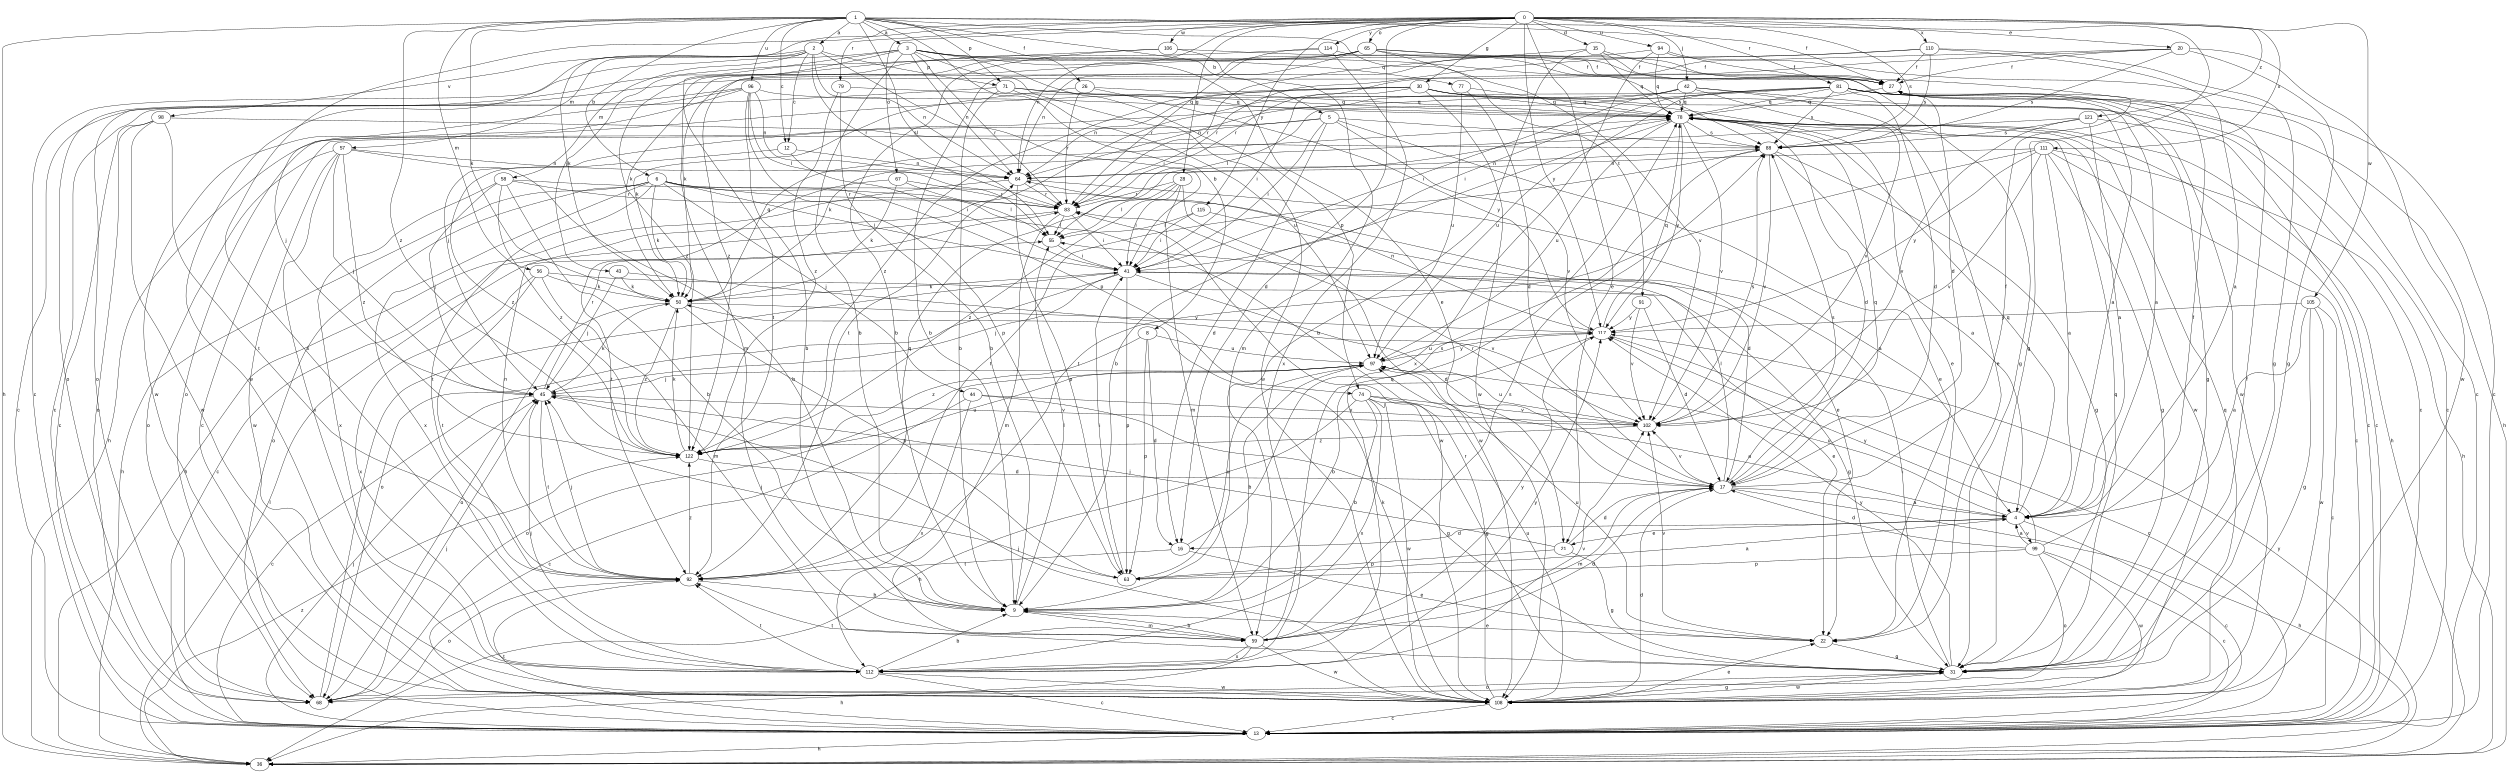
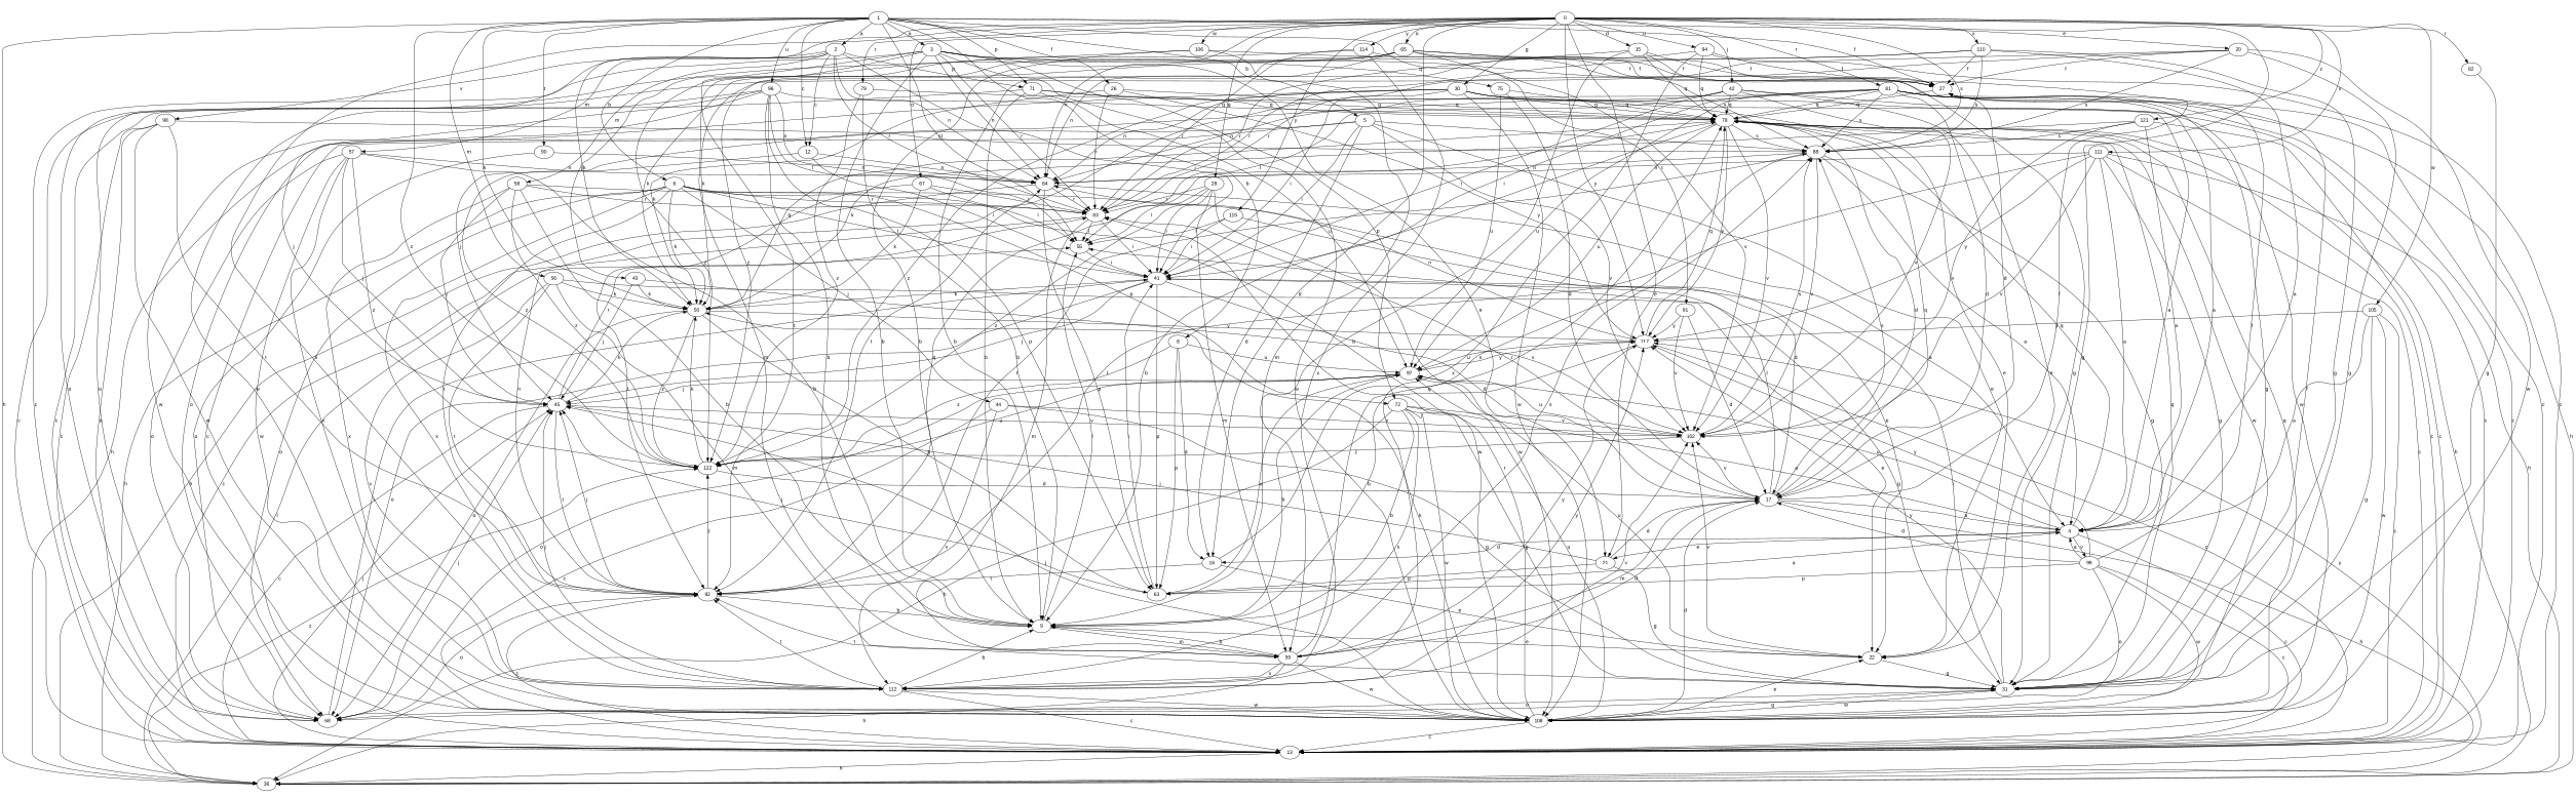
  strict digraph {
    fontname="Liberation Sans"
    node [fontname="Liberation Sans"]
    edge [fontname="Liberation Sans"]
    0
    15
    16
    20
    21
    28
    30
    42
    50
    64
    65
    67
    79
    81
+   82
    88
    94
    105
    106
    110
    111
    112
    114
    115
    117
    121
    27
    83
    9
    78
    17
    22
    92
    31
    108
    68
    n37 [label=63]
    45
    55
    122
    41
    59
    13
    102
    36
    4
    97
    1
    2
    3
    5
    6
    8
    12
    26
    56
    71
+   90
    91
    96
    57
    58
    98
    43
-   72 [label=74]
-   77
+   72
+   77 [label=75]
    44
    99
    0 -> 15 [label=d]
    0 -> 16 [label=d]
    0 -> 20 [label=e]
    0 -> 21 [label=e]
    0 -> 28 [label=g]
    0 -> 30 [label=g]
    0 -> 42 [label=j]
    0 -> 50 [label=k]
    0 -> 64 [label=n]
    0 -> 65 [label=o]
    0 -> 67 [label=o]
    0 -> 79 [label=r]
    0 -> 81 [label=r]
+   0 -> 82 [label=r]
    0 -> 88 [label=s]
    0 -> 94 [label=u]
    0 -> 105 [label=w]
    0 -> 106 [label=w]
    0 -> 110 [label=x]
    0 -> 111 [label=x]
    0 -> 112 [label=x]
    0 -> 114 [label=y]
    0 -> 115 [label=y]
    0 -> 117 [label=y]
    0 -> 121 [label=z]
    15 -> 27 [label=f]
    15 -> 83 [label=r]
    15 -> 9 [label=b]
    15 -> 78 [label=q]
    15 -> 17 [label=d]
    16 -> 88 [label=s]
    16 -> 22 [label=e]
    16 -> 92 [label=t]
    20 -> 88 [label=s]
    20 -> 27 [label=f]
    20 -> 83 [label=r]
    20 -> 31 [label=g]
    20 -> 108 [label=w]
    20 -> 68 [label=o]
    21 -> 17 [label=d]
    21 -> 31 [label=g]
    21 -> n37 [label=p]
    21 -> 45 [label=j]
    28 -> 83 [label=r]
    28 -> 108 [label=w]
    28 -> 55 [label=l]
    28 -> 122 [label=z]
    28 -> 41 [label=i]
    28 -> 59 [label=m]
    30 -> 64 [label=n]
    30 -> 78 [label=q]
    30 -> 22 [label=e]
    30 -> 108 [label=w]
    30 -> 68 [label=o]
    30 -> 122 [label=z]
    30 -> 41 [label=i]
    30 -> 13 [label=c]
    42 -> 64 [label=n]
    42 -> 78 [label=q]
    42 -> 22 [label=e]
    42 -> 92 [label=t]
    42 -> 108 [label=w]
    42 -> 41 [label=i]
    42 -> 102 [label=v]
    50 -> 117 [label=y]
    50 -> 78 [label=q]
    50 -> 68 [label=o]
    50 -> n37 [label=p]
    50 -> 122 [label=z]
    64 -> 83 [label=r]
    64 -> n37 [label=p]
    64 -> 36 [label=h]
    64 -> 4 [label=a]
    65 -> 50 [label=k]
    65 -> 64 [label=n]
    65 -> 88 [label=s]
    65 -> 27 [label=f]
    65 -> 9 [label=b]
    65 -> 68 [label=o]
    65 -> 13 [label=c]
    65 -> 102 [label=v]
    67 -> 50 [label=k]
    67 -> 83 [label=r]
    67 -> 92 [label=t]
    67 -> 55 [label=l]
    79 -> 9 [label=b]
    79 -> 78 [label=q]
    79 -> 122 [label=z]
    81 -> 88 [label=s]
    81 -> 78 [label=q]
    81 -> 17 [label=d]
    81 -> 31 [label=g]
    81 -> 45 [label=j]
    81 -> 55 [label=l]
    81 -> 41 [label=i]
    81 -> 13 [label=c]
    81 -> 36 [label=h]
    81 -> 4 [label=a]
    81 -> 97 [label=u]
+   82 -> 31 [label=g]
    88 -> 64 [label=n]
    88 -> 92 [label=t]
    88 -> 31 [label=g]
    88 -> 102 [label=v]
    88 -> 4 [label=a]
    94 -> 112 [label=x]
    94 -> 27 [label=f]
    94 -> 78 [label=q]
    94 -> 122 [label=z]
    94 -> 13 [label=c]
    105 -> 117 [label=y]
    105 -> 31 [label=g]
    105 -> 108 [label=w]
    105 -> 13 [label=c]
    105 -> 4 [label=a]
    106 -> 27 [label=f]
    106 -> 9 [label=b]
    106 -> 122 [label=z]
    106 -> 59 [label=m]
    110 -> 50 [label=k]
    110 -> 88 [label=s]
    110 -> 27 [label=f]
    110 -> 83 [label=r]
    110 -> 31 [label=g]
    110 -> 4 [label=a]
    111 -> 64 [label=n]
    111 -> 117 [label=y]
    111 -> 92 [label=t]
    111 -> 31 [label=g]
    111 -> 13 [label=c]
    111 -> 102 [label=v]
    111 -> 36 [label=h]
    111 -> 4 [label=a]
    112 -> 117 [label=y]
    112 -> 9 [label=b]
    112 -> 92 [label=t]
    112 -> 108 [label=w]
    112 -> 45 [label=j]
    112 -> 13 [label=c]
    112 -> 102 [label=v]
    114 -> 112 [label=x]
    114 -> 27 [label=f]
    114 -> 83 [label=r]
    114 -> 92 [label=t]
    115 -> 17 [label=d]
    115 -> 55 [label=l]
    115 -> 41 [label=i]
    117 -> 64 [label=n]
    117 -> 9 [label=b]
    117 -> 78 [label=q]
    117 -> 13 [label=c]
    117 -> 97 [label=u]
    121 -> 50 [label=k]
    121 -> 88 [label=s]
    121 -> 13 [label=c]
    121 -> 102 [label=v]
    121 -> 4 [label=a]
    27 -> 78 [label=q]
    83 -> 55 [label=l]
    83 -> 41 [label=i]
    83 -> 59 [label=m]
    83 -> 13 [label=c]
    9 -> 22 [label=e]
    9 -> 55 [label=l]
    9 -> 59 [label=m]
    78 -> 88 [label=s]
    78 -> 117 [label=y]
    78 -> 9 [label=b]
    78 -> 17 [label=d]
    78 -> 108 [label=w]
    78 -> 13 [label=c]
    78 -> 102 [label=v]
    78 -> 36 [label=h]
    78 -> 97 [label=u]
    17 -> 88 [label=s]
    17 -> 27 [label=f]
    17 -> 83 [label=r]
    17 -> 78 [label=q]
    17 -> 55 [label=l]
    17 -> 59 [label=m]
    17 -> 102 [label=v]
    17 -> 36 [label=h]
    17 -> 4 [label=a]
    22 -> 31 [label=g]
    22 -> 102 [label=v]
    22 -> 97 [label=u]
    92 -> 64 [label=n]
    92 -> 9 [label=b]
    92 -> 78 [label=q]
    92 -> 68 [label=o]
    92 -> 45 [label=j]
    92 -> 122 [label=z]
    31 -> 117 [label=y]
    31 -> 27 [label=f]
    31 -> 78 [label=q]
    31 -> 92 [label=t]
    31 -> 108 [label=w]
    31 -> 68 [label=o]
    31 -> 41 [label=i]
    108 -> 50 [label=k]
    108 -> 83 [label=r]
    108 -> 78 [label=q]
    108 -> 17 [label=d]
    108 -> 22 [label=e]
    108 -> 31 [label=g]
    108 -> 45 [label=j]
    108 -> 13 [label=c]
    108 -> 97 [label=u]
    68 -> 45 [label=j]
    68 -> 41 [label=i]
    n37 -> 45 [label=j]
    n37 -> 41 [label=i]
    n37 -> 4 [label=a]
    n37 -> 97 [label=u]
    45 -> 50 [label=k]
    45 -> 83 [label=r]
    45 -> 92 [label=t]
    45 -> 13 [label=c]
    45 -> 102 [label=v]
    55 -> 41 [label=i]
    122 -> 50 [label=k]
    122 -> 17 [label=d]
    122 -> 97 [label=u]
    41 -> 50 [label=k]
    41 -> 17 [label=d]
    41 -> 31 [label=g]
    41 -> 68 [label=o]
    41 -> n37 [label=p]
    41 -> 45 [label=j]
    59 -> 88 [label=s]
    59 -> 112 [label=x]
    59 -> 117 [label=y]
    59 -> 9 [label=b]
    59 -> 78 [label=q]
    59 -> 17 [label=d]
    59 -> 108 [label=w]
    59 -> 36 [label=h]
    13 -> 92 [label=t]
    13 -> 45 [label=j]
    13 -> 36 [label=h]
    102 -> 88 [label=s]
    102 -> 122 [label=z]
    102 -> 97 [label=u]
    36 -> 117 [label=y]
    36 -> 55 [label=l]
    36 -> 122 [label=z]
    4 -> 16 [label=d]
    4 -> 21 [label=e]
    4 -> 78 [label=q]
    4 -> 13 [label=c]
    4 -> 97 [label=u]
    4 -> 99 [label=v]
    97 -> 117 [label=y]
    97 -> 9 [label=b]
    97 -> 68 [label=o]
    97 -> 45 [label=j]
    1 -> 50 [label=k]
    1 -> 27 [label=f]
    1 -> 31 [label=g]
    1 -> 55 [label=l]
    1 -> 122 [label=z]
    1 -> 36 [label=h]
    1 -> 2 [label=a]
    1 -> 3 [label=a]
    1 -> 5 [label=b]
    1 -> 6 [label=b]
    1 -> 8 [label=b]
    1 -> 12 [label=c]
    1 -> 26 [label=f]
    1 -> 56 [label=m]
    1 -> 71 [label=p]
+   1 -> 90 [label=t]
    1 -> 91 [label=t]
    1 -> 96 [label=u]
    2 -> 64 [label=n]
    2 -> 83 [label=r]
    2 -> 108 [label=w]
    2 -> 41 [label=i]
    2 -> 12 [label=c]
    2 -> 71 [label=p]
    2 -> 57 [label=m]
    2 -> 58 [label=m]
    2 -> 98 [label=v]
    3 -> 21 [label=e]
    3 -> 64 [label=n]
    3 -> 83 [label=r]
    3 -> 9 [label=b]
    3 -> 31 [label=g]
    3 -> 108 [label=w]
    3 -> 59 [label=m]
    3 -> 13 [label=c]
    3 -> 43 [label=j]
    3 -> 72 [label=p]
    3 -> 77 [label=q]
    5 -> 16 [label=d]
    5 -> 88 [label=s]
    5 -> 22 [label=e]
    5 -> 41 [label=i]
    5 -> 13 [label=c]
    5 -> 102 [label=v]
    5 -> 36 [label=h]
    6 -> 50 [label=k]
    6 -> 112 [label=x]
    6 -> 83 [label=r]
    6 -> 92 [label=t]
    6 -> 108 [label=w]
    6 -> 68 [label=o]
    6 -> 41 [label=i]
    6 -> 36 [label=h]
    6 -> 72 [label=p]
    6 -> 44 [label=j]
    8 -> 16 [label=d]
    8 -> n37 [label=p]
    8 -> 122 [label=z]
    8 -> 97 [label=u]
    12 -> 64 [label=n]
    12 -> 122 [label=z]
    12 -> 41 [label=i]
    26 -> 50 [label=k]
    26 -> 117 [label=y]
    26 -> 83 [label=r]
    26 -> 78 [label=q]
    56 -> 50 [label=k]
    56 -> 112 [label=x]
    56 -> 22 [label=e]
    56 -> 92 [label=t]
    56 -> 59 [label=m]
    71 -> 9 [label=b]
    71 -> 78 [label=q]
    71 -> 13 [label=c]
    71 -> 4 [label=a]
    71 -> 97 [label=u]
+   90 -> 64 [label=n]
+   90 -> 68 [label=o]
    91 -> 117 [label=y]
    91 -> 17 [label=d]
    91 -> 102 [label=v]
    96 -> 64 [label=n]
    96 -> 9 [label=b]
    96 -> 78 [label=q]
    96 -> 108 [label=w]
    96 -> n37 [label=p]
    96 -> 45 [label=j]
    96 -> 55 [label=l]
    96 -> 13 [label=c]
    57 -> 64 [label=n]
    57 -> 112 [label=x]
    57 -> 9 [label=b]
    57 -> 108 [label=w]
    57 -> 68 [label=o]
    57 -> 45 [label=j]
    57 -> 122 [label=z]
    58 -> 112 [label=x]
    58 -> 83 [label=r]
    58 -> 9 [label=b]
    58 -> 22 [label=e]
    58 -> 45 [label=j]
    58 -> 122 [label=z]
    98 -> 88 [label=s]
    98 -> 92 [label=t]
    98 -> 108 [label=w]
    98 -> 68 [label=o]
    98 -> 13 [label=c]
    43 -> 50 [label=k]
    43 -> 45 [label=j]
    43 -> 102 [label=v]
    72 -> 112 [label=x]
    72 -> 9 [label=b]
    72 -> 31 [label=g]
    72 -> 108 [label=w]
    72 -> 102 [label=v]
    72 -> 36 [label=h]
    72 -> 4 [label=a]
    77 -> 78 [label=q]
    77 -> 17 [label=d]
    77 -> 97 [label=u]
    44 -> 112 [label=x]
    44 -> 31 [label=g]
    44 -> 13 [label=c]
    44 -> 102 [label=v]
    99 -> 117 [label=y]
    99 -> 27 [label=f]
    99 -> 17 [label=d]
    99 -> 108 [label=w]
    99 -> 68 [label=o]
    99 -> n37 [label=p]
    99 -> 13 [label=c]
    99 -> 4 [label=a]
  }
